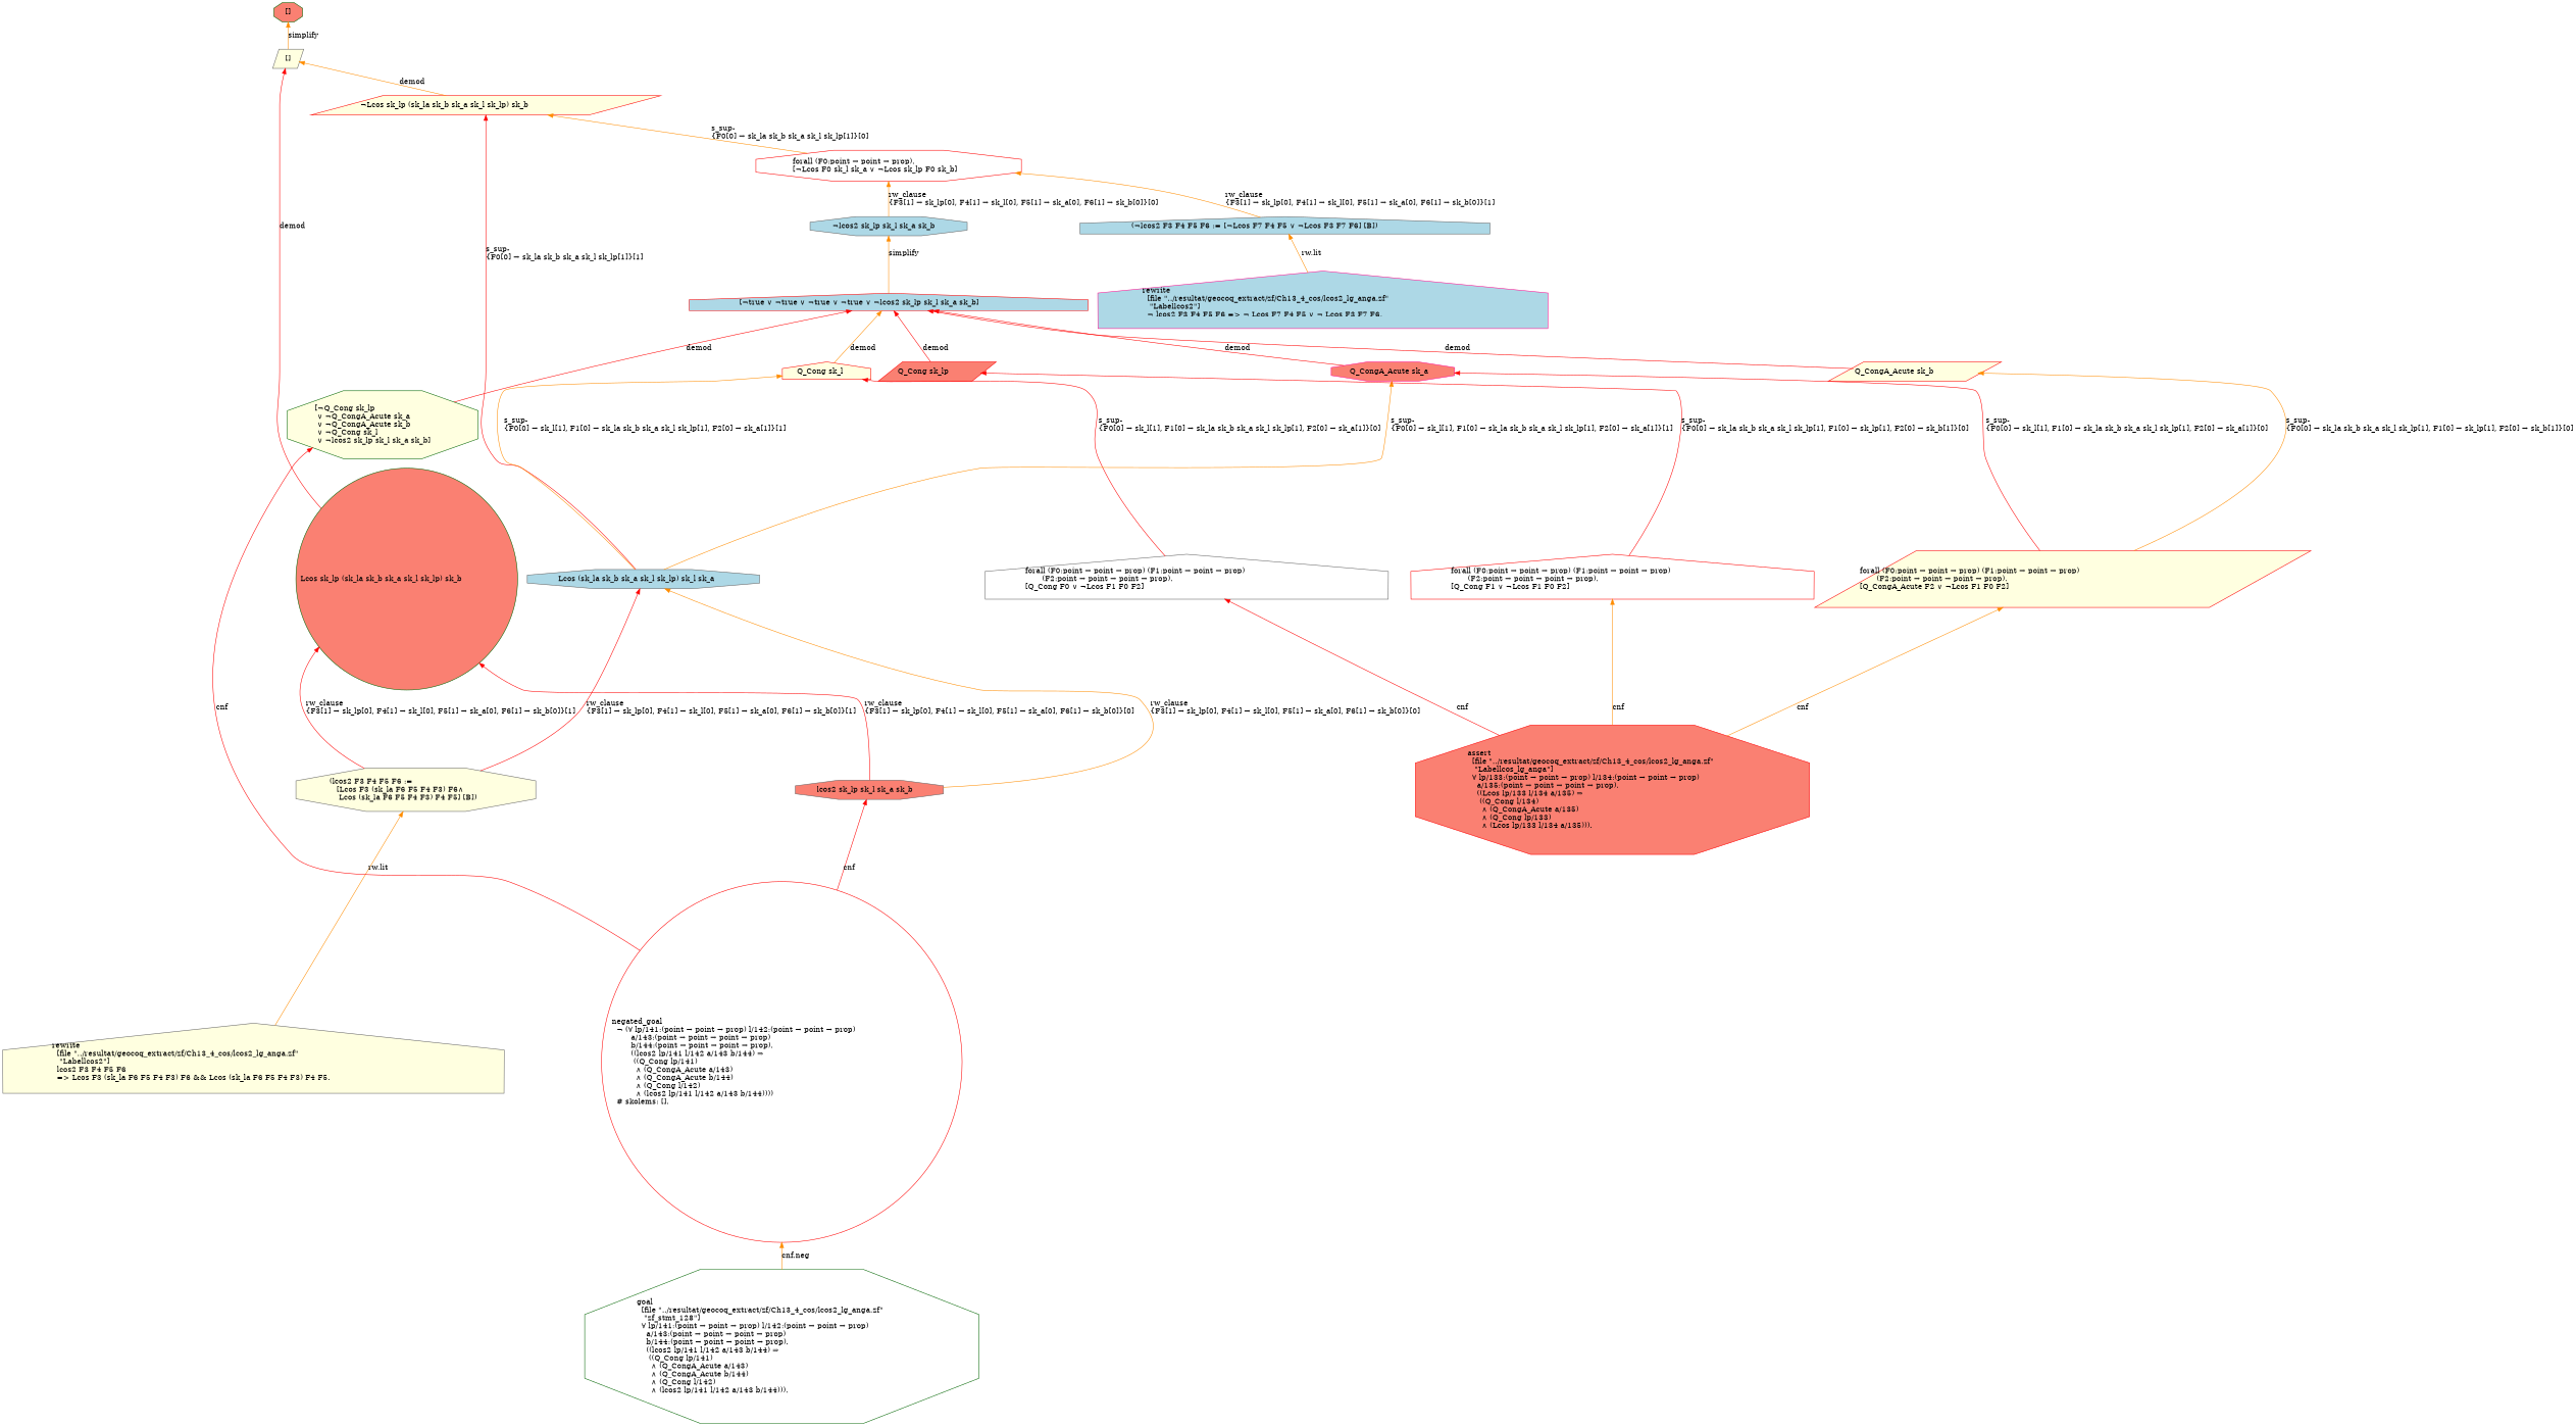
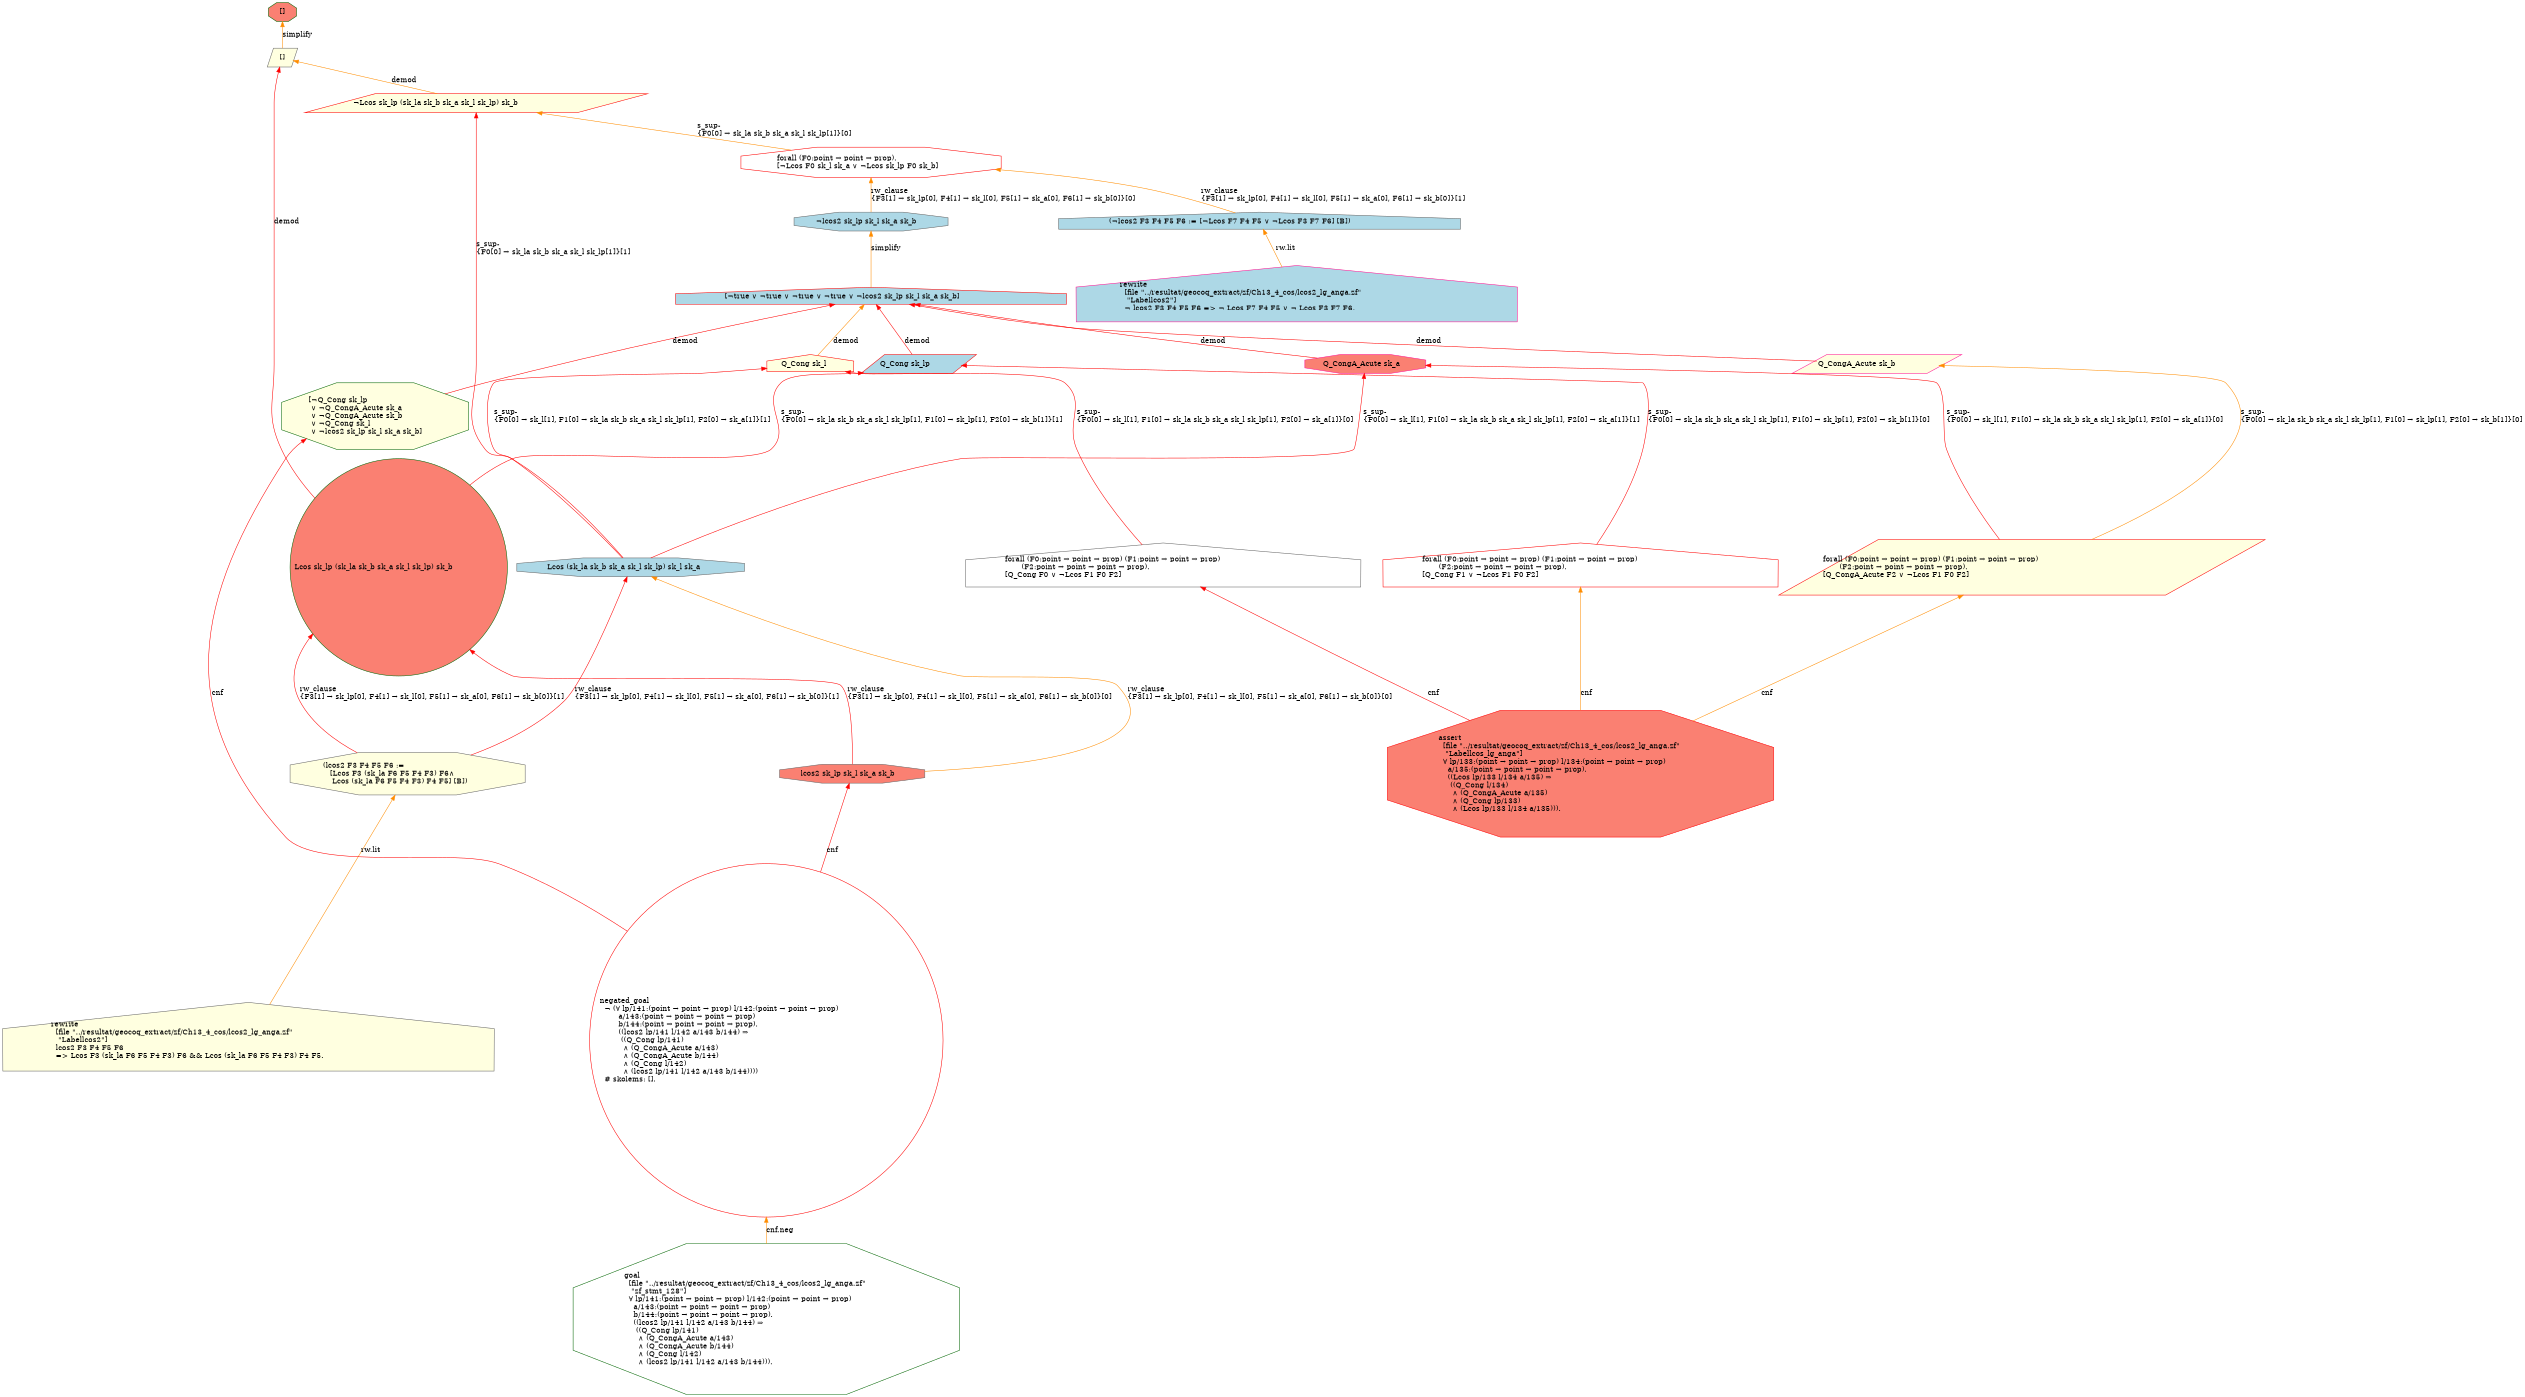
  digraph {
    node [color=red fillcolor=lightyellow shape=octagon style=filled]
    edge [color=darkorange dir=back]
    n1 [color=darkgreen fillcolor=salmon label="[]"]
    n2 [color=gray40 label="[]" shape=parallelogram]
    n3 [color=darkgreen fillcolor=salmon label="Lcos sk_lp (sk_la sk_b sk_a sk_l sk_lp) sk_b\l" shape=circle]
    n4 [label="¬Lcos sk_lp (sk_la sk_b sk_a sk_l sk_lp) sk_b\l" shape=parallelogram]
    n5 [color=gray40 label="(lcos2 F3 F4 F5 F6 :=\l   [Lcos F3 (sk_la F6 F5 F4 F3) F6∧\l    Lcos (sk_la F6 F5 F4 F3) F4 F5] [B])\l"]
    n6 [color=gray40 fillcolor=salmon label="lcos2 sk_lp sk_l sk_a sk_b\l"]
    n7 [fillcolor=white label="forall (F0:point → point → prop).\l[¬Lcos F0 sk_l sk_a ∨ ¬Lcos sk_lp F0 sk_b]\l"]
    n8 [color=gray40 fillcolor=lightblue label="Lcos (sk_la sk_b sk_a sk_l sk_lp) sk_l sk_a\l"]
    n9 [color=gray40 label="rewrite\l  [file \"../resultat/geocoq_extract/zf/Ch13_4_cos/lcos2_lg_anga.zf\" \l   \"Labellcos2\"]\l  lcos2 F3 F4 F5 F6\l  =\> Lcos F3 (sk_la F6 F5 F4 F3) F6 && Lcos (sk_la F6 F5 F4 F3) F4 F5.\l" shape=house]
    n10 [fillcolor=white label="negated_goal\l  ¬ (∀ lp/141:(point → point → prop) l/142:(point → point → prop) \l        a/143:(point → point → point → prop) \l        b/144:(point → point → point → prop).\l        ((lcos2 lp/141 l/142 a/143 b/144) ⇒\l         ((Q_Cong lp/141)\l          ∧ (Q_CongA_Acute a/143)\l          ∧ (Q_CongA_Acute b/144)\l          ∧ (Q_Cong l/142)\l          ∧ (lcos2 lp/141 l/142 a/143 b/144))))\l  # skolems: [].\l" shape=circle]
    n11 [color=darkgreen fillcolor=white label="goal\l  [file \"../resultat/geocoq_extract/zf/Ch13_4_cos/lcos2_lg_anga.zf\" \l   \"zf_stmt_128\"]\l  ∀ lp/141:(point → point → prop) l/142:(point → point → prop) \l    a/143:(point → point → point → prop) \l    b/144:(point → point → point → prop).\l    ((lcos2 lp/141 l/142 a/143 b/144) ⇒\l     ((Q_Cong lp/141)\l      ∧ (Q_CongA_Acute a/143)\l      ∧ (Q_CongA_Acute b/144)\l      ∧ (Q_Cong l/142)\l      ∧ (lcos2 lp/141 l/142 a/143 b/144))).\l"]
    n12 [color=gray40 fillcolor=lightblue label="(¬lcos2 F3 F4 F5 F6 := [¬Lcos F7 F4 F5 ∨ ¬Lcos F3 F7 F6] [B])\l" shape=house]
    n13 [color=gray40 fillcolor=lightblue label="¬lcos2 sk_lp sk_l sk_a sk_b\l"]
    n14 [color=deeppink fillcolor=lightblue label="rewrite\l  [file \"../resultat/geocoq_extract/zf/Ch13_4_cos/lcos2_lg_anga.zf\" \l   \"Labellcos2\"]\l  ¬ lcos2 F3 F4 F5 F6 =\> ¬ Lcos F7 F4 F5 ∨ ¬ Lcos F3 F7 F6.\l" shape=house]
    n15 [fillcolor=lightblue label="[¬true ∨ ¬true ∨ ¬true ∨ ¬true ∨ ¬lcos2 sk_lp sk_l sk_a sk_b]\l" shape=house]
    n16 [label="Q_Cong sk_l\l" shape=house]
-   n17 [label="Q_CongA_Acute sk_b\l" shape=parallelogram]
+   n17 [color=deeppink label="Q_CongA_Acute sk_b\l" shape=parallelogram]
    n18 [color=deeppink fillcolor=salmon label="Q_CongA_Acute sk_a\l"]
-   n19 [fillcolor=salmon label="Q_Cong sk_lp\l" shape=parallelogram]
+   n19 [fillcolor=lightblue label="Q_Cong sk_lp\l" shape=parallelogram]
    n20 [color=darkgreen label="[¬Q_Cong sk_lp\l ∨ ¬Q_CongA_Acute sk_a\l ∨ ¬Q_CongA_Acute sk_b\l ∨ ¬Q_Cong sk_l\l ∨ ¬lcos2 sk_lp sk_l sk_a sk_b]\l"]
    n21 [color=gray40 fillcolor=white label="forall (F0:point → point → prop) (F1:point → point → prop) \l       (F2:point → point → point → prop).\l[Q_Cong F0 ∨ ¬Lcos F1 F0 F2]\l" shape=house]
    n22 [label="forall (F0:point → point → prop) (F1:point → point → prop) \l       (F2:point → point → point → prop).\l[Q_CongA_Acute F2 ∨ ¬Lcos F1 F0 F2]\l" shape=parallelogram]
    n23 [fillcolor=white label="forall (F0:point → point → prop) (F1:point → point → prop) \l       (F2:point → point → point → prop).\l[Q_Cong F1 ∨ ¬Lcos F1 F0 F2]\l" shape=house]
    n24 [fillcolor=salmon label="assert\l  [file \"../resultat/geocoq_extract/zf/Ch13_4_cos/lcos2_lg_anga.zf\" \l   \"Labellcos_lg_anga\"]\l  ∀ lp/133:(point → point → prop) l/134:(point → point → prop) \l    a/135:(point → point → point → prop).\l    ((Lcos lp/133 l/134 a/135) ⇒\l     ((Q_Cong l/134)\l      ∧ (Q_CongA_Acute a/135)\l      ∧ (Q_Cong lp/133)\l      ∧ (Lcos lp/133 l/134 a/135))).\l"]
    n1 -> n2 [label=simplify]
    n2 -> n3 [color=red label=demod]
    n2 -> n4 [label=demod]
    n3 -> n5 [color=red label="rw_clause\l\{F3[1] → sk_lp[0], F4[1] → sk_l[0], F5[1] → sk_a[0], F6[1] → sk_b[0]\}[1]\l"]
    n3 -> n6 [color=red label="rw_clause\l\{F3[1] → sk_lp[0], F4[1] → sk_l[0], F5[1] → sk_a[0], F6[1] → sk_b[0]\}[0]\l"]
    n4 -> n7 [label="s_sup-\l\{F0[0] → sk_la sk_b sk_a sk_l sk_lp[1]\}[0]\l"]
    n4 -> n8 [color=red label="s_sup-\l\{F0[0] → sk_la sk_b sk_a sk_l sk_lp[1]\}[1]\l"]
    n5 -> n9 [label="rw.lit"]
    n6 -> n10 [color=red label=cnf]
    n7 -> n12 [label="rw_clause\l\{F3[1] → sk_lp[0], F4[1] → sk_l[0], F5[1] → sk_a[0], F6[1] → sk_b[0]\}[1]\l"]
    n7 -> n13 [label="rw_clause\l\{F3[1] → sk_lp[0], F4[1] → sk_l[0], F5[1] → sk_a[0], F6[1] → sk_b[0]\}[0]\l"]
    n8 -> n5 [color=red label="rw_clause\l\{F3[1] → sk_lp[0], F4[1] → sk_l[0], F5[1] → sk_a[0], F6[1] → sk_b[0]\}[1]\l"]
    n8 -> n6 [label="rw_clause\l\{F3[1] → sk_lp[0], F4[1] → sk_l[0], F5[1] → sk_a[0], F6[1] → sk_b[0]\}[0]\l"]
    n10 -> n11 [label="cnf.neg"]
    n12 -> n14 [label="rw.lit"]
    n13 -> n15 [label=simplify]
    n15 -> n16 [label=demod]
    n15 -> n17 [color=red label=demod]
    n15 -> n18 [color=red label=demod]
    n15 -> n19 [color=red label=demod]
    n15 -> n20 [color=red label=demod]
-   n16 -> n8 [label="s_sup-\l\{F0[0] → sk_l[1], F1[0] → sk_la sk_b sk_a sk_l sk_lp[1], F2[0] → sk_a[1]\}[1]\l"]
+   n16 -> n8 [color=red label="s_sup-\l\{F0[0] → sk_l[1], F1[0] → sk_la sk_b sk_a sk_l sk_lp[1], F2[0] → sk_a[1]\}[1]\l"]
    n16 -> n21 [color=red label="s_sup-\l\{F0[0] → sk_l[1], F1[0] → sk_la sk_b sk_a sk_l sk_lp[1], F2[0] → sk_a[1]\}[0]\l"]
    n17 -> n22 [label="s_sup-\l\{F0[0] → sk_la sk_b sk_a sk_l sk_lp[1], F1[0] → sk_lp[1], F2[0] → sk_b[1]\}[0]\l"]
-   n18 -> n8 [label="s_sup-\l\{F0[0] → sk_l[1], F1[0] → sk_la sk_b sk_a sk_l sk_lp[1], F2[0] → sk_a[1]\}[1]\l"]
+   n18 -> n8 [color=red label="s_sup-\l\{F0[0] → sk_l[1], F1[0] → sk_la sk_b sk_a sk_l sk_lp[1], F2[0] → sk_a[1]\}[1]\l"]
    n18 -> n22 [color=red label="s_sup-\l\{F0[0] → sk_l[1], F1[0] → sk_la sk_b sk_a sk_l sk_lp[1], F2[0] → sk_a[1]\}[0]\l"]
+   n19 -> n3 [color=red label="s_sup-\l\{F0[0] → sk_la sk_b sk_a sk_l sk_lp[1], F1[0] → sk_lp[1], F2[0] → sk_b[1]\}[1]\l"]
    n19 -> n23 [color=red label="s_sup-\l\{F0[0] → sk_la sk_b sk_a sk_l sk_lp[1], F1[0] → sk_lp[1], F2[0] → sk_b[1]\}[0]\l"]
    n20 -> n10 [color=red label=cnf]
    n21 -> n24 [color=red label=cnf]
    n22 -> n24 [label=cnf]
    n23 -> n24 [label=cnf]
  }
